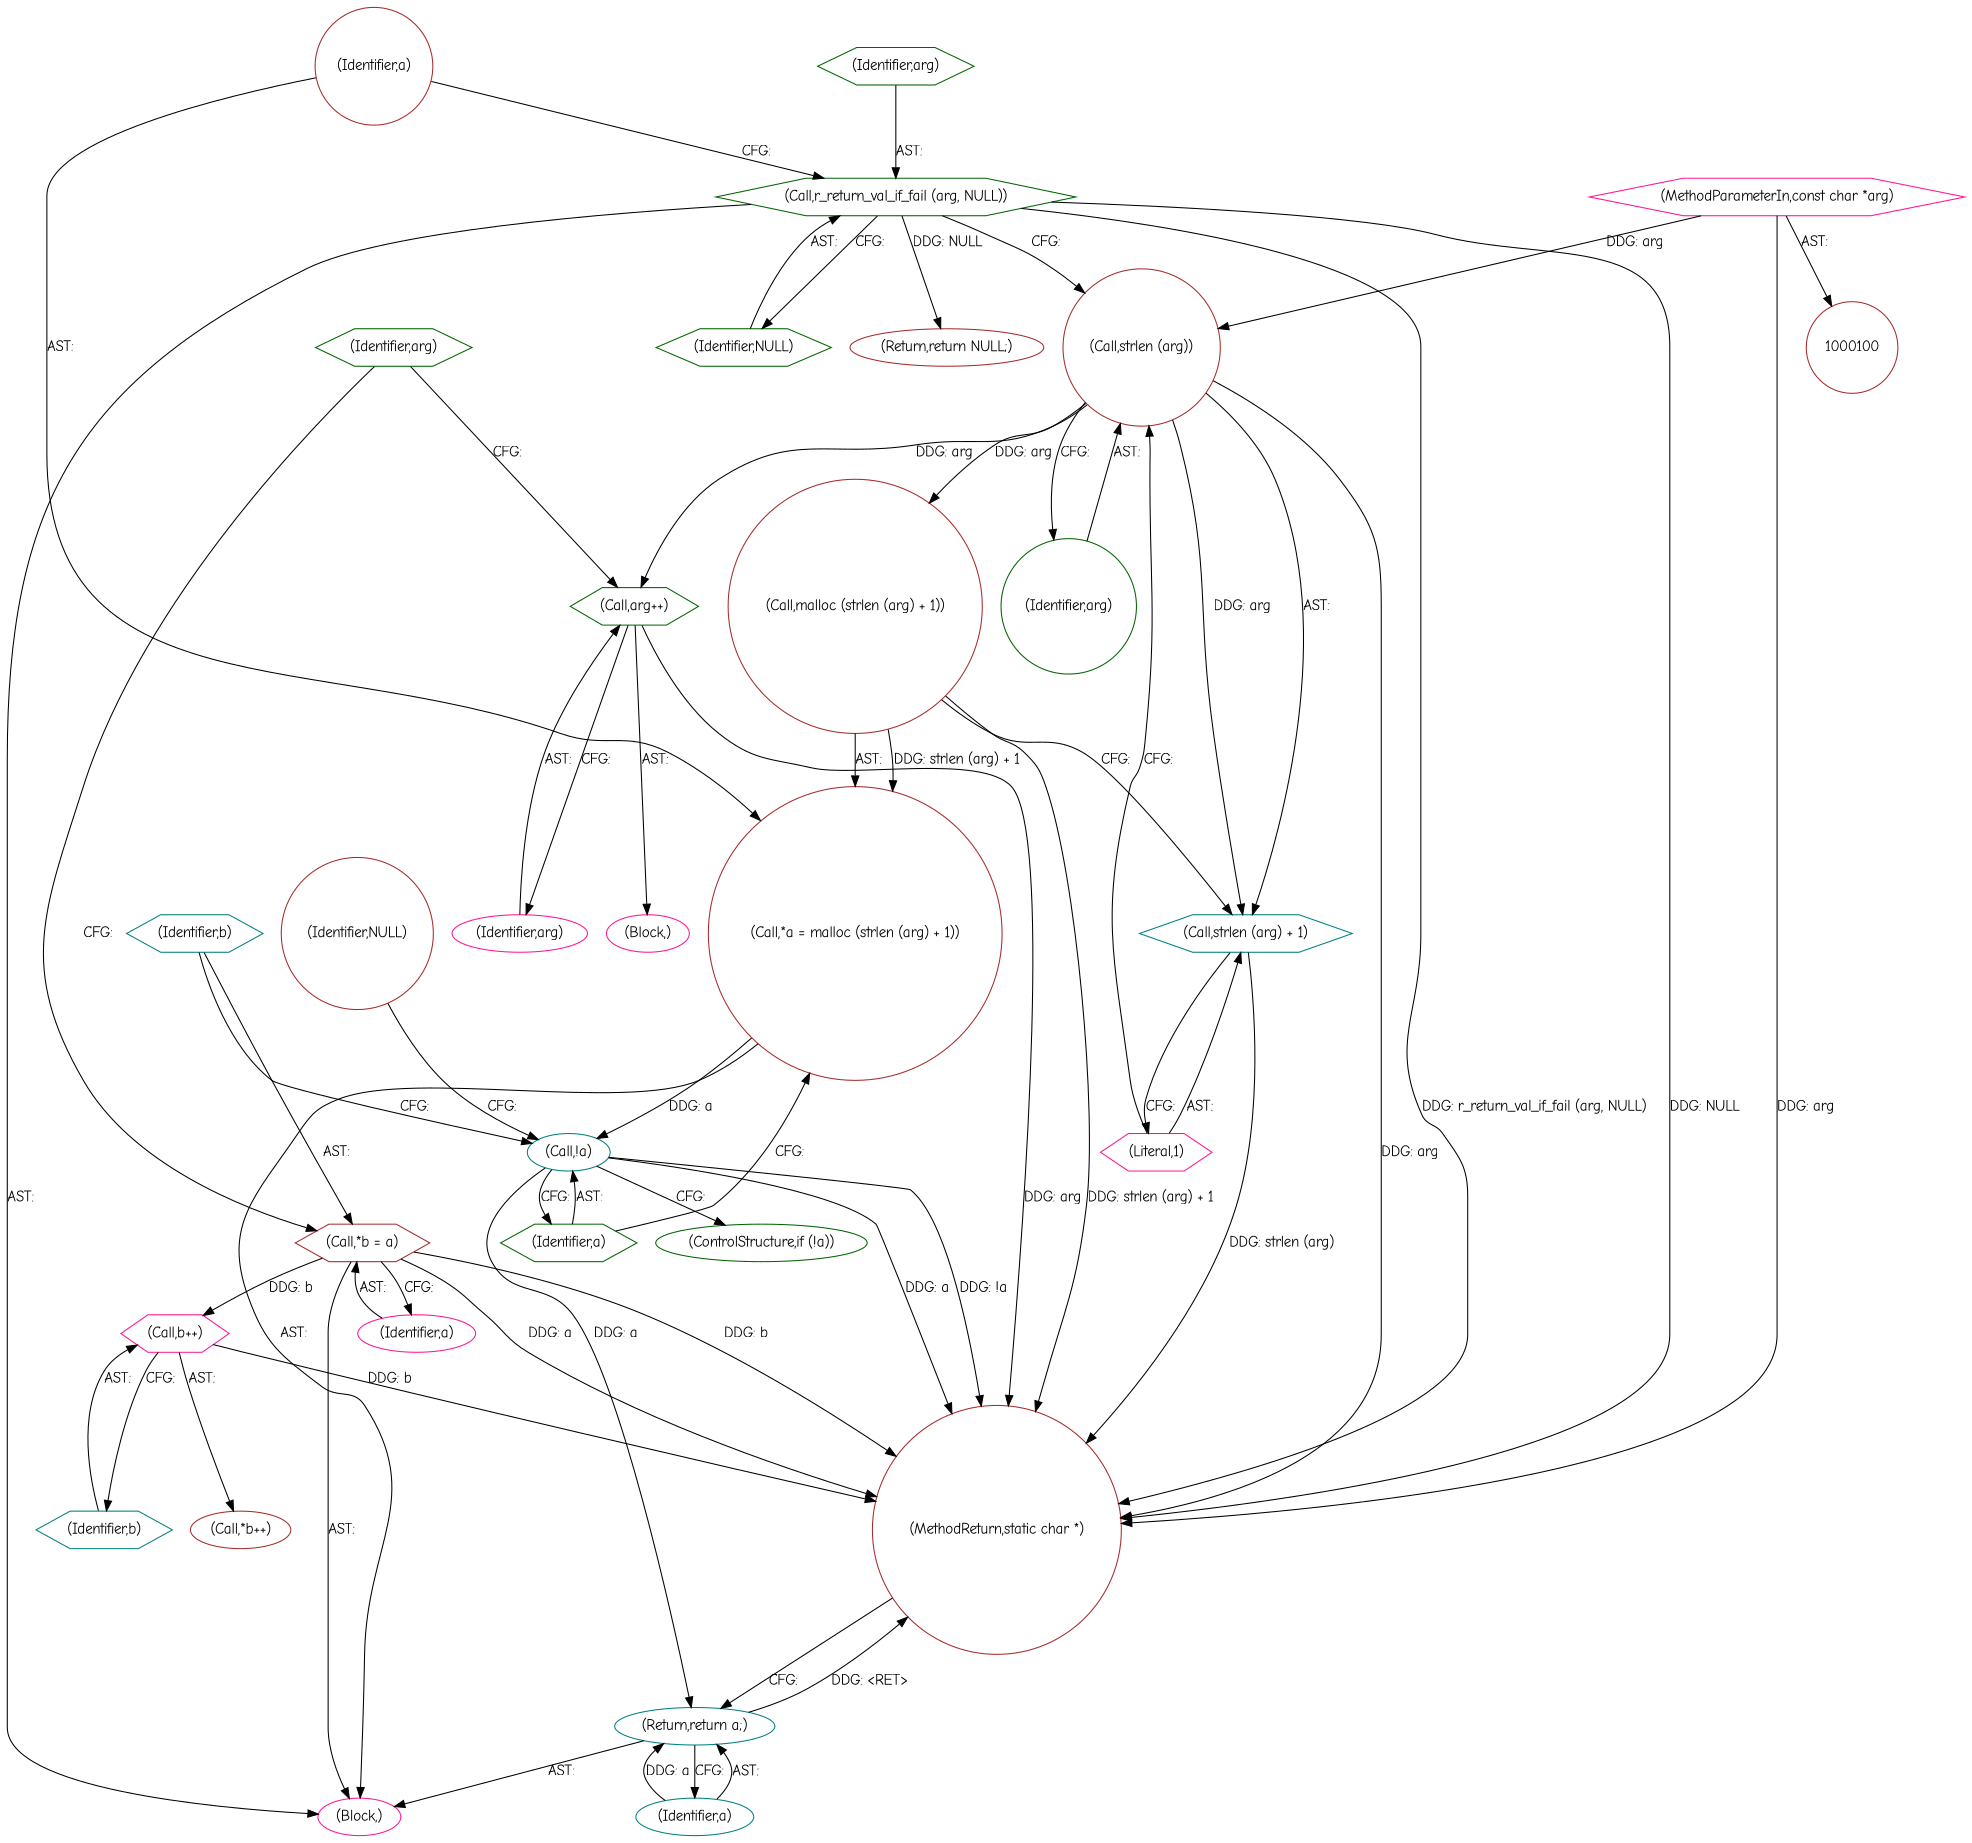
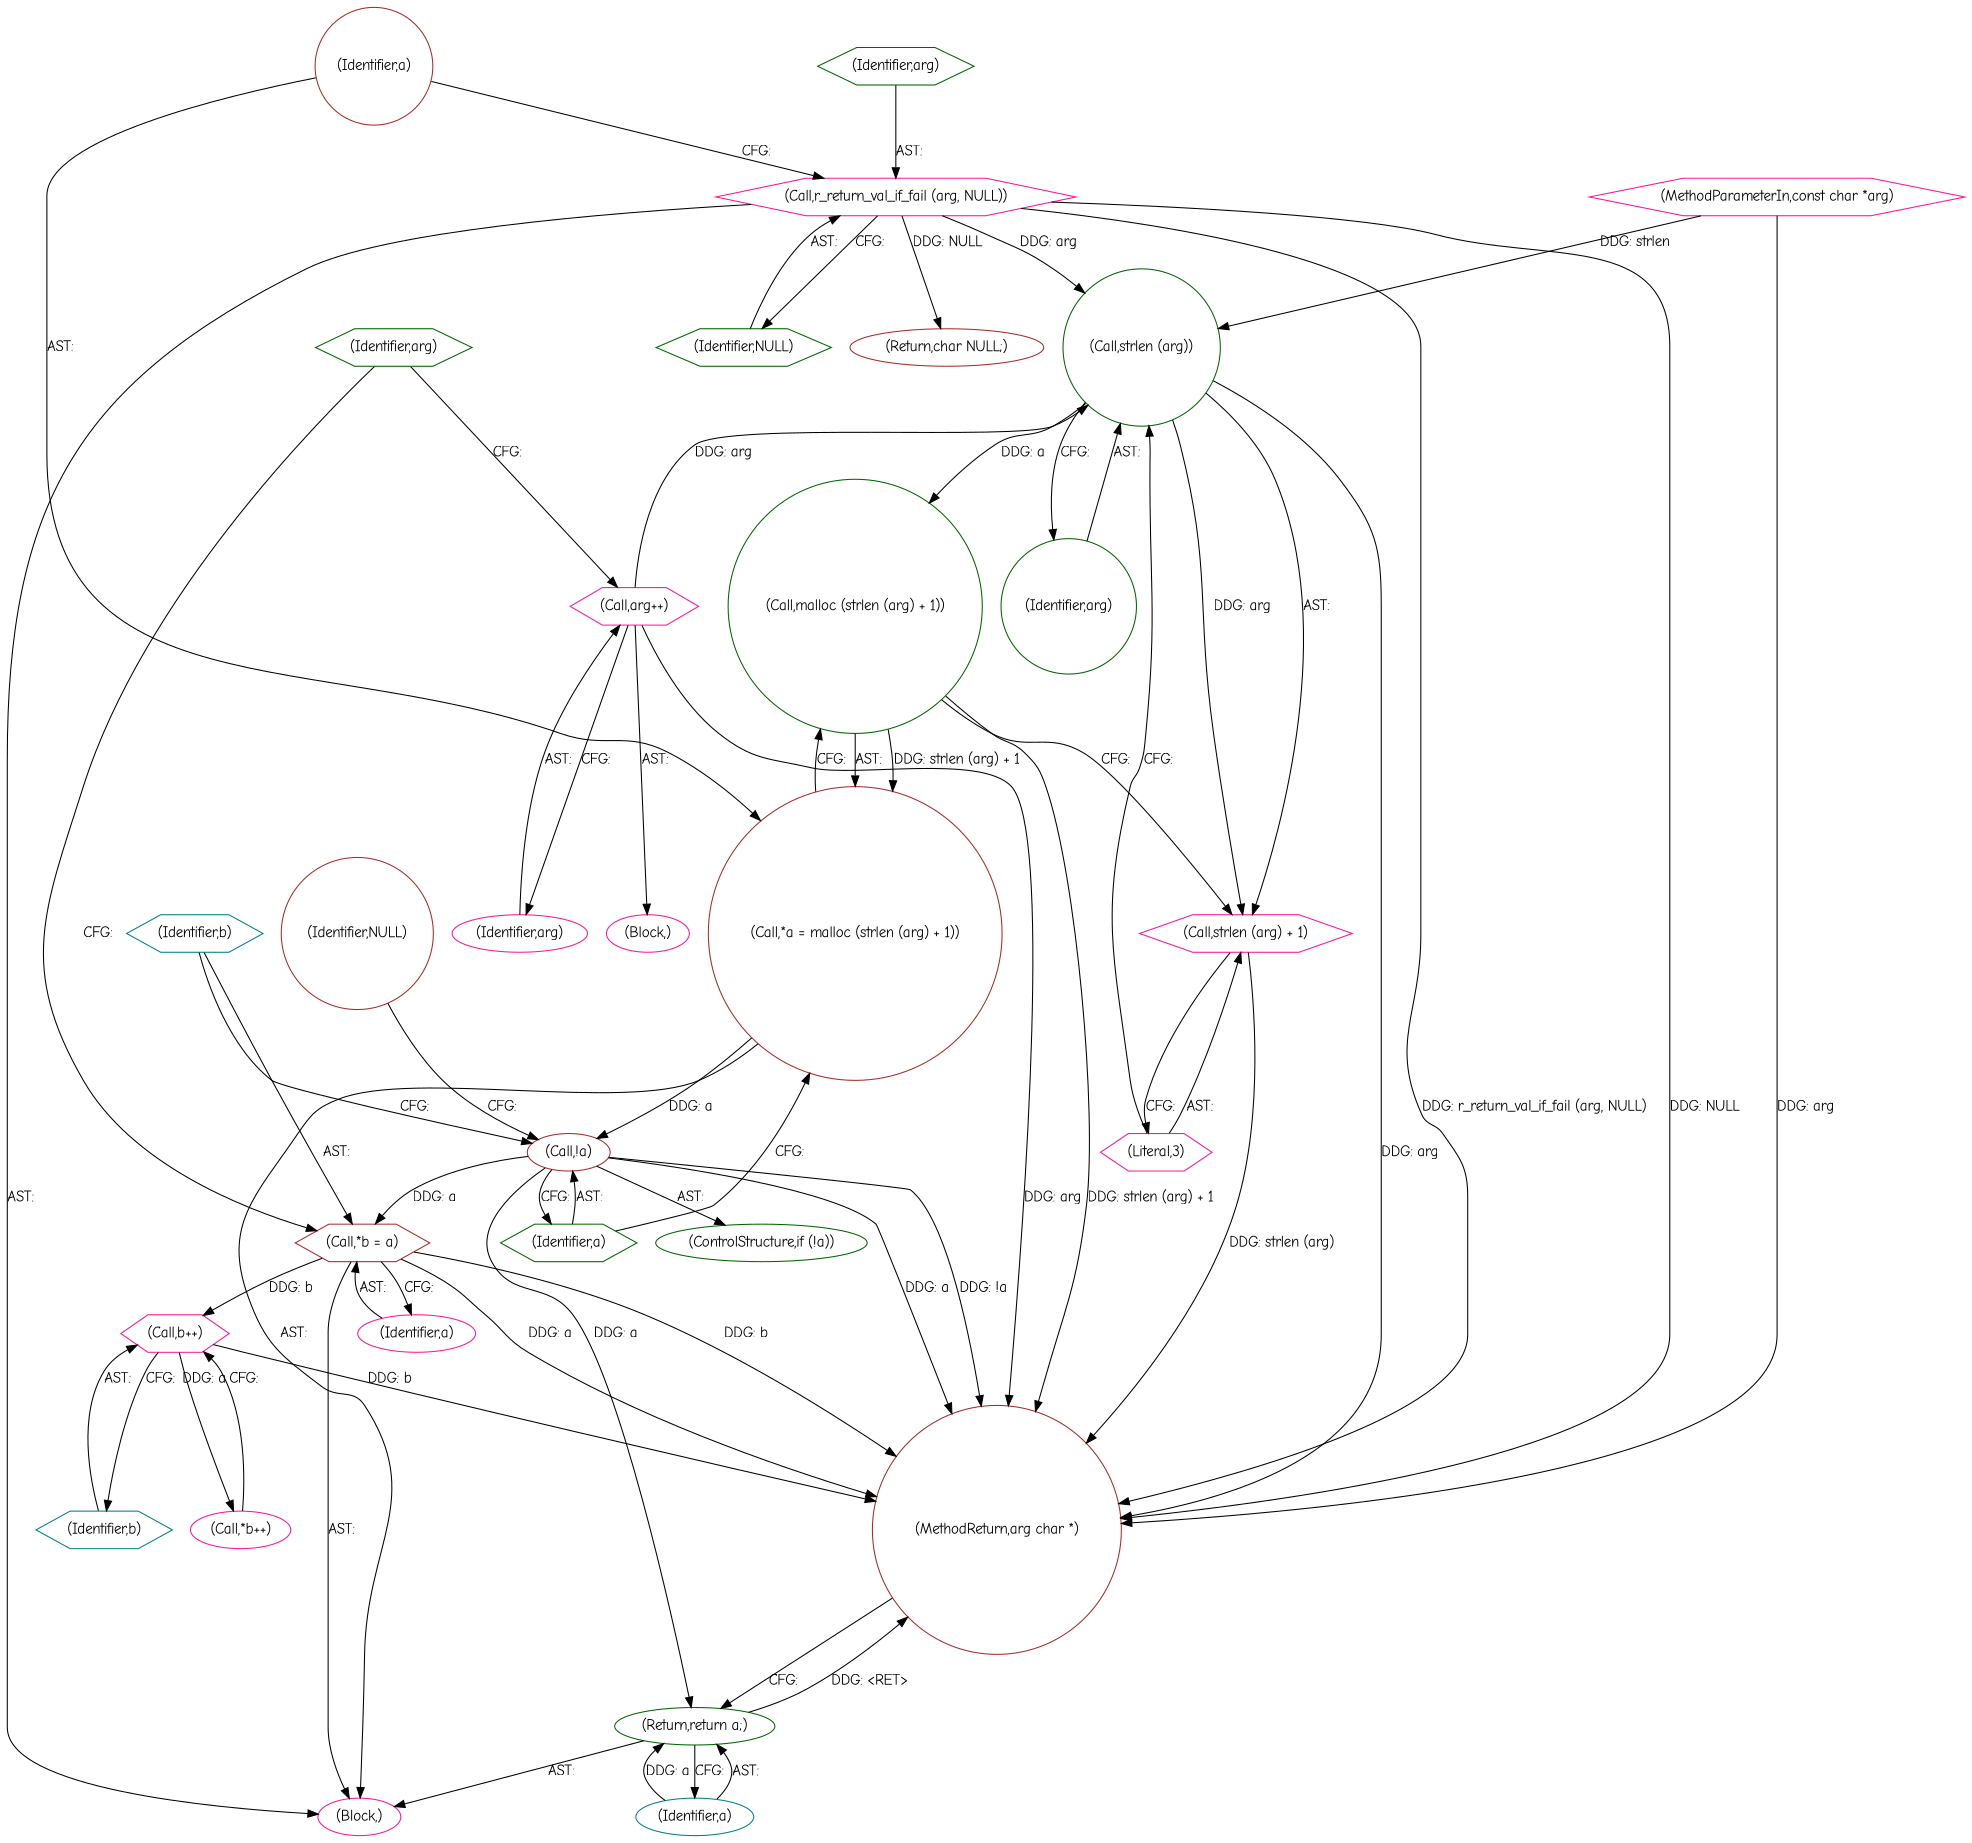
  digraph {
    fontname="Comic Neue"
    node [color=darkgreen fontname="Comic Neue" shape=hexagon]
    edge [fontname="Comic Neue"]
-   n1 [color=brown label="(Call,strlen (arg))" shape=circle]
-   n2 [color=brown label="(Call,malloc (strlen (arg) + 1))" shape=circle]
-   n3 [color=teal label="(Call,strlen (arg) + 1)"]
-   n4 [label="(Call,arg++)"]
+   n1 [label="(Call,strlen (arg))" shape=circle]
+   n2 [label="(Call,malloc (strlen (arg) + 1))" shape=circle]
+   n3 [color=deeppink label="(Call,strlen (arg) + 1)"]
+   n4 [color=deeppink label="(Call,arg++)"]
    n5 [label="(Identifier,arg)" shape=circle]
-   n6 [color=brown label="(MethodReturn,static char *)" shape=circle]
+   n6 [color=brown label="(MethodReturn,arg char *)" shape=circle]
    n7 [color=brown label="(Call,*a = malloc (strlen (arg) + 1))" shape=circle]
-   n8 [color=deeppink label="(Literal,1)"]
+   n8 [color=deeppink label="(Literal,3)"]
    n9 [color=deeppink label="(Block,)" shape=ellipse]
    n10 [color=deeppink label="(Identifier,arg)" shape=ellipse]
-   n11 [color=teal label="(Return,return a;)" shape=ellipse]
-   n12 [label="(Call,r_return_val_if_fail (arg, NULL))"]
-   n13 [color=brown label="(Return,return NULL;)" shape=ellipse]
+   n11 [label="(Return,return a;)" shape=ellipse]
+   n12 [color=deeppink label="(Call,r_return_val_if_fail (arg, NULL))"]
+   n13 [color=brown label="(Return,char NULL;)" shape=ellipse]
    n14 [label="(Identifier,NULL)"]
    n15 [color=deeppink label="(Block,)" shape=ellipse]
    n16 [color=deeppink label="(MethodParameterIn,const char *arg)"]
-   1000100 [color=brown shape=circle]
-   n18 [color=teal label="(Call,!a)" shape=ellipse]
+   n18 [color=brown label="(Call,!a)" shape=ellipse]
    n19 [color=brown label="(Call,*b = a)"]
    n20 [label="(Identifier,a)"]
    n21 [label="(ControlStructure,if (!a))" shape=ellipse]
    n22 [color=deeppink label="(Call,b++)"]
    n23 [color=deeppink label="(Identifier,a)" shape=ellipse]
    n24 [color=teal label="(Identifier,a)" shape=ellipse]
-   n25 [color=brown label="(Call,*b++)" shape=ellipse]
+   n25 [color=deeppink label="(Call,*b++)" shape=ellipse]
    n26 [color=teal label="(Identifier,b)"]
    n27 [color=brown label="(Identifier,NULL)" shape=circle]
    n28 [color=brown label="(Identifier,a)" shape=circle]
    n29 [label="(Identifier,arg)"]
    n30 [color=teal label="(Identifier,b)"]
    n31 [label="(Identifier,arg)"]
-   n1 -> n2 [label="DDG: arg"]
+   n1 -> n2 [label="DDG: a"]
    n1 -> n3 [label="AST: "]
    n1 -> n3 [label="DDG: arg"]
-   n1 -> n4 [label="DDG: arg"]
+   n4 -> n1 [label="DDG: arg"]
    n1 -> n5 [label="CFG: "]
    n1 -> n6 [label="DDG: arg"]
    n2 -> n3 [label="CFG: "]
    n2 -> n6 [label="DDG: strlen (arg) + 1"]
    n2 -> n7 [label="AST: "]
    n2 -> n7 [label="DDG: strlen (arg) + 1"]
    n3 -> n6 [label="DDG: strlen (arg)"]
    n3 -> n8 [label="CFG: "]
    n4 -> n6 [label="DDG: arg"]
    n4 -> n9 [label="AST: "]
    n4 -> n10 [label="CFG: "]
    n5 -> n1 [label="AST: "]
    n6 -> n11 [label="CFG: "]
+   n7 -> n2 [label="CFG: "]
    n7 -> n15 [label="AST: "]
    n7 -> n18 [label="DDG: a"]
    n8 -> n1 [label="CFG: "]
    n8 -> n3 [label="AST: "]
    n10 -> n4 [label="AST: "]
    n11 -> n6 [label="DDG: <RET>"]
    n11 -> n15 [label="AST: "]
    n11 -> n24 [label="CFG: "]
-   n12 -> n1 [label="CFG: "]
+   n12 -> n1 [label="DDG: arg"]
    n12 -> n6 [label="DDG: NULL"]
    n12 -> n6 [label="DDG: r_return_val_if_fail (arg, NULL)"]
    n12 -> n13 [label="DDG: NULL"]
    n12 -> n14 [label="CFG: "]
    n12 -> n15 [label="AST: "]
    n14 -> n12 [label="AST: "]
-   n16 -> n1 [label="DDG: arg"]
+   n16 -> n1 [label="DDG: strlen"]
    n16 -> n6 [label="DDG: arg"]
-   n16 -> 1000100 [label="AST: "]
    n18 -> n6 [label="DDG: !a"]
    n18 -> n6 [label="DDG: a"]
    n18 -> n11 [label="DDG: a"]
+   n18 -> n19 [label="DDG: a"]
    n18 -> n20 [label="CFG: "]
-   n18 -> n21 [label="CFG: "]
+   n18 -> n21 [label="AST: "]
    n19 -> n6 [label="DDG: a"]
    n19 -> n6 [label="DDG: b"]
    n19 -> n15 [label="AST: "]
    n19 -> n22 [label="DDG: b"]
    n19 -> n23 [label="CFG: "]
    n20 -> n7 [label="CFG: "]
    n20 -> n18 [label="AST: "]
    n22 -> n6 [label="DDG: b"]
-   n22 -> n25 [label="AST: "]
+   n22 -> n25 [label="DDG: a"]
    n22 -> n26 [label="CFG: "]
    n23 -> n19 [label="AST: "]
    n24 -> n11 [label="AST: "]
    n24 -> n11 [label="DDG: a"]
+   n25 -> n22 [label="CFG: "]
    n26 -> n22 [label="AST: "]
    n27 -> n18 [label="CFG: "]
    n28 -> n7 [label="AST: "]
    n28 -> n12 [label="CFG: "]
    n29 -> n4 [label="CFG: "]
    n29 -> n19 [label="CFG: "]
    n30 -> n18 [label="CFG: "]
    n30 -> n19 [label="AST: "]
    n31 -> n12 [label="AST: "]
  }
